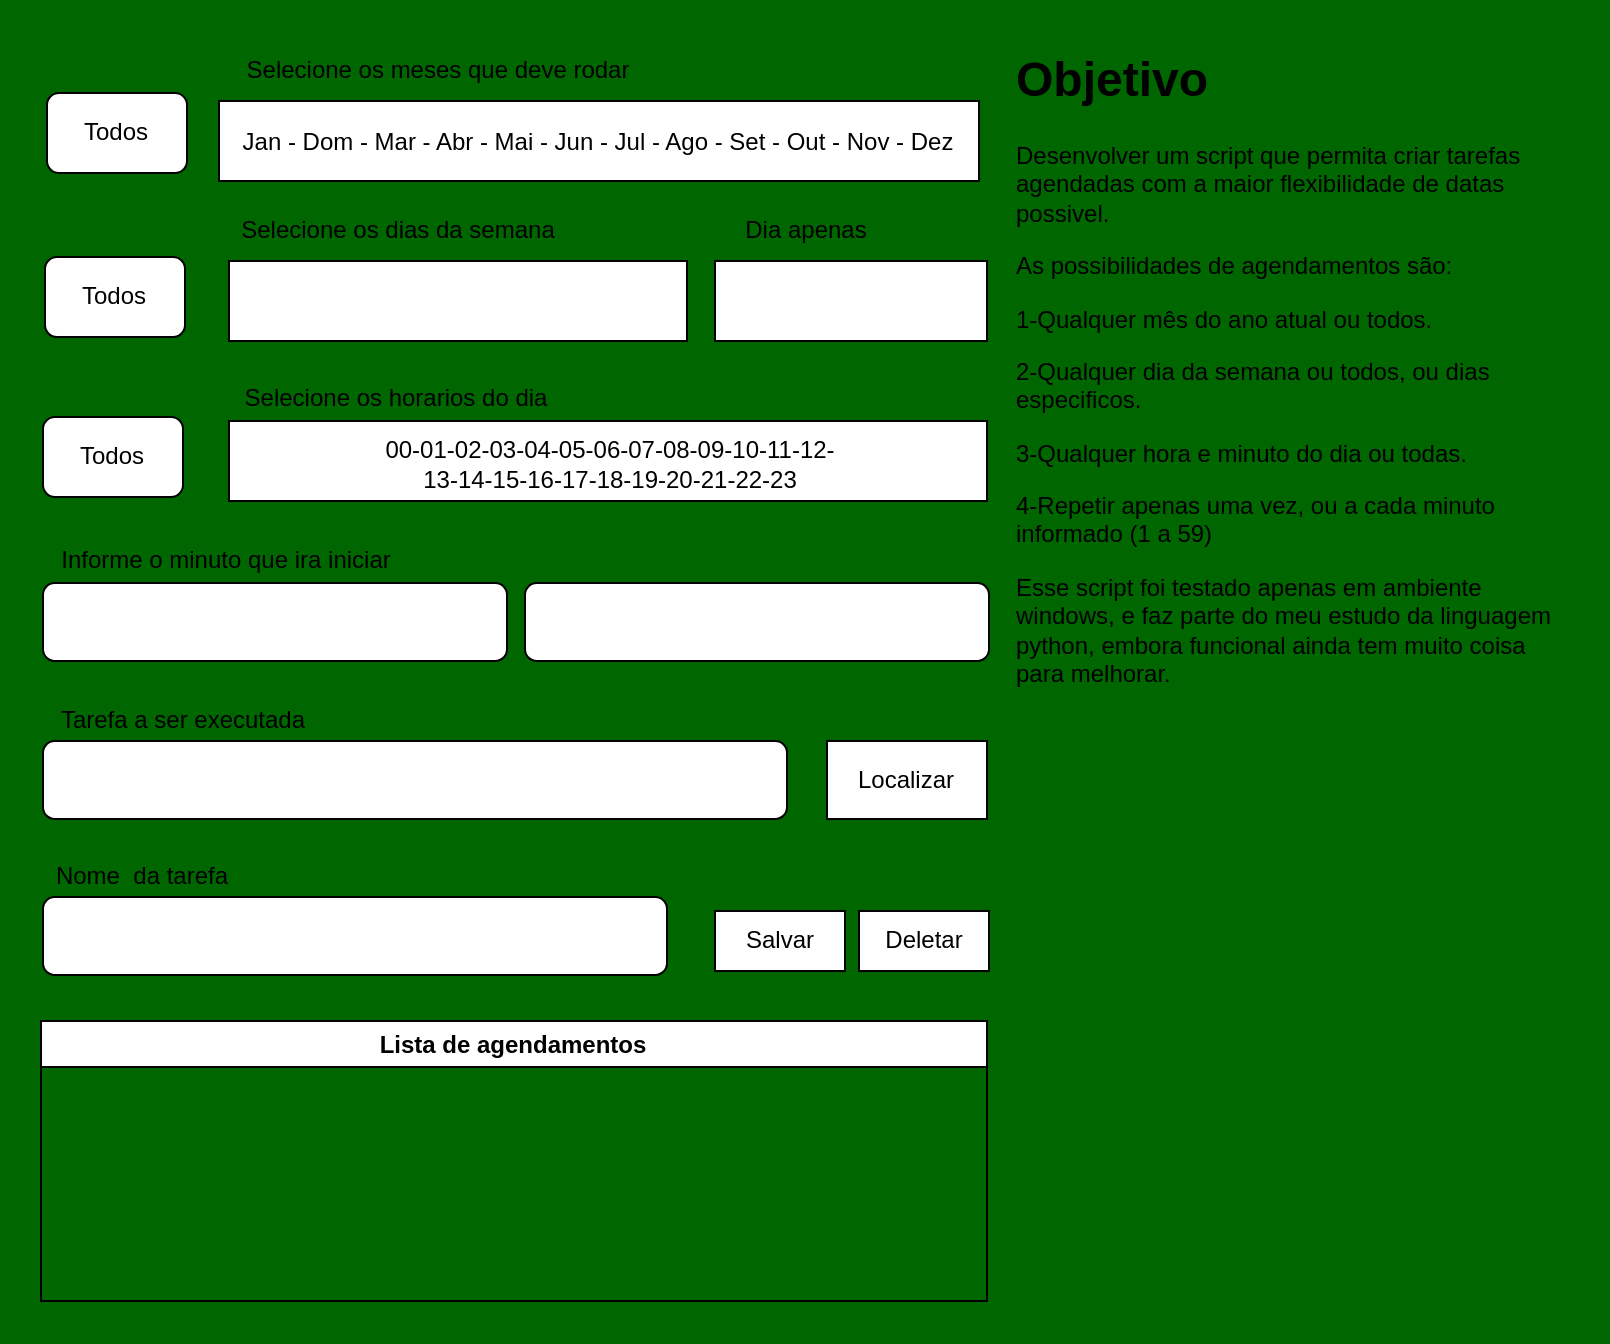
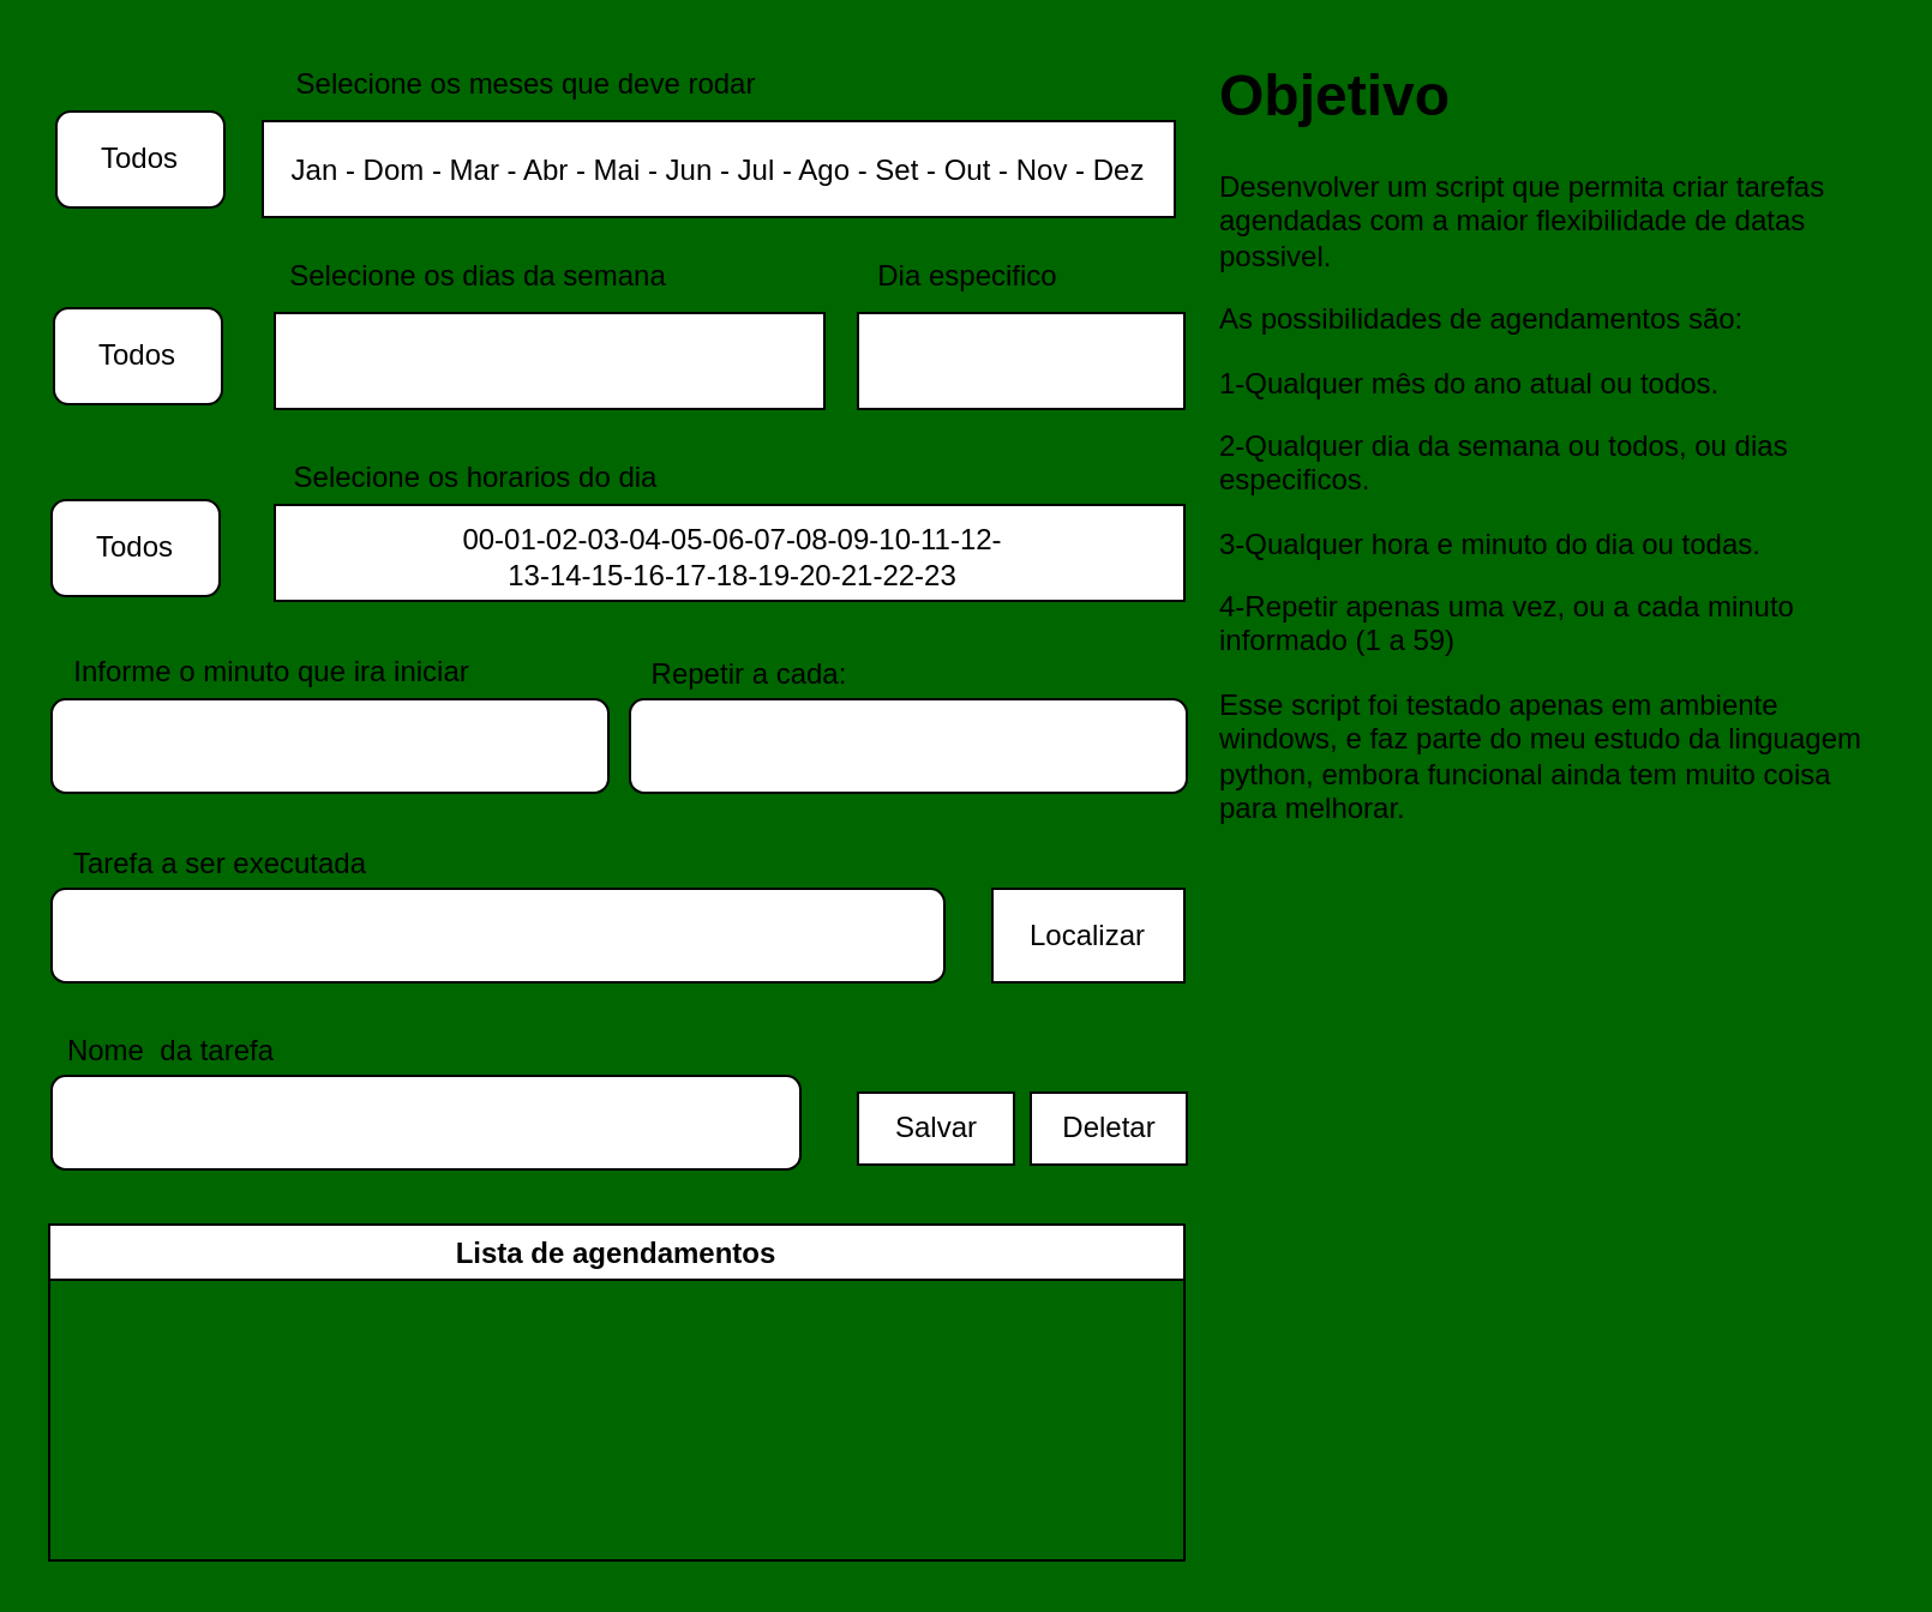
  <mxCell id="0" />
  <mxCell id="1" parent="0" />
  <mxCell id="2" value="" style="rounded=0;whiteSpace=wrap;html=1;" parent="1" vertex="1"><mxGeometry x="109" y="50" width="380" height="40" as="geometry" /></mxCell>
  <mxCell id="3" value="Selecione os meses que deve rodar" style="text;html=1;strokeColor=none;fillColor=none;align=center;verticalAlign=middle;whiteSpace=wrap;rounded=0;" parent="1" vertex="1"><mxGeometry x="109" y="20" width="220" height="30" as="geometry" /></mxCell>
  <mxCell id="4" value="Selecione os dias da semana" style="text;html=1;strokeColor=none;fillColor=none;align=center;verticalAlign=middle;whiteSpace=wrap;rounded=0;" parent="1" vertex="1"><mxGeometry x="109" y="100" width="180" height="30" as="geometry" /></mxCell>
  <mxCell id="5" value="" style="rounded=0;whiteSpace=wrap;html=1;" parent="1" vertex="1"><mxGeometry x="114" y="130" width="229" height="40" as="geometry" /></mxCell>
  <mxCell id="6" value="Jan - Dom - Mar - Abr - Mai - Jun - Jul - Ago - Set - Out - Nov - Dez" style="text;html=1;strokeColor=none;fillColor=none;align=center;verticalAlign=middle;whiteSpace=wrap;rounded=0;" parent="1" vertex="1"><mxGeometry x="114" y="56" width="370" height="30" as="geometry" /></mxCell>
  <mxCell id="7" value="" style="rounded=1;whiteSpace=wrap;html=1;" parent="1" vertex="1"><mxGeometry x="23" y="46" width="70" height="40" as="geometry" /></mxCell>
  <mxCell id="8" value="Todos" style="text;html=1;strokeColor=none;fillColor=none;align=center;verticalAlign=middle;whiteSpace=wrap;rounded=0;" parent="1" vertex="1"><mxGeometry x="28" y="51" width="60" height="30" as="geometry" /></mxCell>
  <mxCell id="9" value="" style="rounded=1;whiteSpace=wrap;html=1;" parent="1" vertex="1"><mxGeometry x="22" y="128" width="70" height="40" as="geometry" /></mxCell>
  <mxCell id="10" value="Todos" style="text;html=1;strokeColor=none;fillColor=none;align=center;verticalAlign=middle;whiteSpace=wrap;rounded=0;" parent="1" vertex="1"><mxGeometry x="27" y="133" width="60" height="30" as="geometry" /></mxCell>
  <mxCell id="11" value="" style="rounded=0;whiteSpace=wrap;html=1;" parent="1" vertex="1"><mxGeometry x="114" y="210" width="379" height="40" as="geometry" /></mxCell>
  <mxCell id="12" value="00-01-02-03-04-05-06-07-08-09-10-11-12-13-14-15-16-17-18-19-20-21-22-23" style="text;html=1;strokeColor=none;fillColor=none;align=center;verticalAlign=middle;whiteSpace=wrap;rounded=0;" parent="1" vertex="1"><mxGeometry x="190" y="207" width="230" height="50" as="geometry" /></mxCell>
  <mxCell id="13" value="" style="rounded=1;whiteSpace=wrap;html=1;" parent="1" vertex="1"><mxGeometry x="21" y="208" width="70" height="40" as="geometry" /></mxCell>
  <mxCell id="14" value="Todos" style="text;html=1;strokeColor=none;fillColor=none;align=center;verticalAlign=middle;whiteSpace=wrap;rounded=0;" parent="1" vertex="1"><mxGeometry x="26" y="213" width="60" height="30" as="geometry" /></mxCell>
  <mxCell id="15" value="Selecione os horarios do dia" style="text;html=1;strokeColor=none;fillColor=none;align=center;verticalAlign=middle;whiteSpace=wrap;rounded=0;" parent="1" vertex="1"><mxGeometry x="113" y="187" width="170" height="23" as="geometry" /></mxCell>
+ <mxCell id="16" value="Repetir a cada:" style="text;html=1;strokeColor=none;fillColor=none;align=center;verticalAlign=middle;whiteSpace=wrap;rounded=0;" parent="1" vertex="1"><mxGeometry x="261.5" y="271" width="100" height="20" as="geometry" /></mxCell>
  <mxCell id="17" value="Informe o minuto que ira iniciar" style="text;html=1;strokeColor=none;fillColor=none;align=center;verticalAlign=middle;whiteSpace=wrap;rounded=0;" parent="1" vertex="1"><mxGeometry x="23" y="268" width="180" height="23" as="geometry" /></mxCell>
  <mxCell id="18" value="" style="rounded=1;whiteSpace=wrap;html=1;" parent="1" vertex="1"><mxGeometry x="21" y="291" width="232" height="39" as="geometry" /></mxCell>
  <mxCell id="19" value="" style="rounded=1;whiteSpace=wrap;html=1;" parent="1" vertex="1"><mxGeometry x="262" y="291" width="232" height="39" as="geometry" /></mxCell>
  <mxCell id="20" value="" style="rounded=0;whiteSpace=wrap;html=1;" parent="1" vertex="1"><mxGeometry x="357" y="455" width="65" height="30" as="geometry" /></mxCell>
  <mxCell id="21" value="" style="rounded=0;whiteSpace=wrap;html=1;" parent="1" vertex="1"><mxGeometry x="429" y="455" width="65" height="30" as="geometry" /></mxCell>
  <mxCell id="22" value="Salvar" style="text;html=1;strokeColor=none;fillColor=none;align=center;verticalAlign=middle;whiteSpace=wrap;rounded=0;" parent="1" vertex="1"><mxGeometry x="359.5" y="455" width="60" height="30" as="geometry" /></mxCell>
  <mxCell id="23" value="Deletar" style="text;html=1;strokeColor=none;fillColor=none;align=center;verticalAlign=middle;whiteSpace=wrap;rounded=0;" parent="1" vertex="1"><mxGeometry x="432" y="455" width="60" height="30" as="geometry" /></mxCell>
  <mxCell id="24" value="Lista de agendamentos" style="swimlane;" parent="1" vertex="1"><mxGeometry x="20" y="510" width="473" height="140" as="geometry" /></mxCell>
  <mxCell id="25" value="" style="rounded=1;whiteSpace=wrap;html=1;" parent="1" vertex="1"><mxGeometry x="21" y="370" width="372" height="39" as="geometry" /></mxCell>
  <mxCell id="26" value="Nome&amp;nbsp; da tarefa" style="text;html=1;strokeColor=none;fillColor=none;align=center;verticalAlign=middle;whiteSpace=wrap;rounded=0;" parent="1" vertex="1"><mxGeometry x="21" y="428" width="100" height="20" as="geometry" /></mxCell>
  <mxCell id="27" value="" style="rounded=1;whiteSpace=wrap;html=1;" parent="1" vertex="1"><mxGeometry x="21" y="448" width="312" height="39" as="geometry" /></mxCell>
  <mxCell id="28" value="Tarefa a ser executada" style="text;html=1;strokeColor=none;fillColor=none;align=center;verticalAlign=middle;whiteSpace=wrap;rounded=0;" parent="1" vertex="1"><mxGeometry x="21" y="350" width="141" height="20" as="geometry" /></mxCell>
  <mxCell id="29" value="" style="rounded=0;whiteSpace=wrap;html=1;" parent="1" vertex="1"><mxGeometry x="413" y="370" width="80" height="39" as="geometry" /></mxCell>
  <mxCell id="30" value="Localizar" style="text;html=1;strokeColor=none;fillColor=none;align=center;verticalAlign=middle;whiteSpace=wrap;rounded=0;" parent="1" vertex="1"><mxGeometry x="423" y="374.5" width="60" height="30" as="geometry" /></mxCell>
  <mxCell id="31" value="" style="rounded=0;whiteSpace=wrap;html=1;" vertex="1" parent="1"><mxGeometry x="357" y="130" width="136" height="40" as="geometry" /></mxCell>
- <mxCell id="32" value="Dia apenas" style="text;html=1;strokeColor=none;fillColor=none;align=center;verticalAlign=middle;whiteSpace=wrap;rounded=0;" vertex="1" parent="1"><mxGeometry x="353" y="105" width="100" height="20" as="geometry" /></mxCell>
+ <mxCell id="32" value="Dia especifico" style="text;html=1;strokeColor=none;fillColor=none;align=center;verticalAlign=middle;whiteSpace=wrap;rounded=0;" vertex="1" parent="1"><mxGeometry x="353" y="105" width="100" height="20" as="geometry" /></mxCell>
  <mxCell id="33" value="&lt;h1&gt;Objetivo&lt;/h1&gt;&lt;p&gt;Desenvolver um script que permita criar tarefas agendadas com a maior flexibilidade de datas possivel.&lt;br&gt;&lt;/p&gt;&lt;p&gt;As possibilidades de agendamentos são:&lt;/p&gt;&lt;p&gt;1-Qualquer mês do ano atual ou todos.&lt;/p&gt;&lt;p&gt;2-Qualquer dia da semana ou todos, ou dias especificos.&lt;/p&gt;&lt;p&gt;3-Qualquer hora e minuto do dia ou todas.&lt;/p&gt;&lt;p&gt;4-Repetir apenas uma vez, ou a cada minuto informado (1 a 59)&lt;/p&gt;&lt;p&gt;Esse script foi testado apenas em ambiente windows, e faz parte do meu estudo da linguagem python, embora funcional ainda tem muito coisa para melhorar.&lt;/p&gt;" style="text;html=1;strokeColor=none;fillColor=none;spacing=5;spacingTop=-20;whiteSpace=wrap;overflow=hidden;rounded=0;" vertex="1" parent="1"><mxGeometry x="503" y="20" width="280" height="630" as="geometry" /></mxCell>
